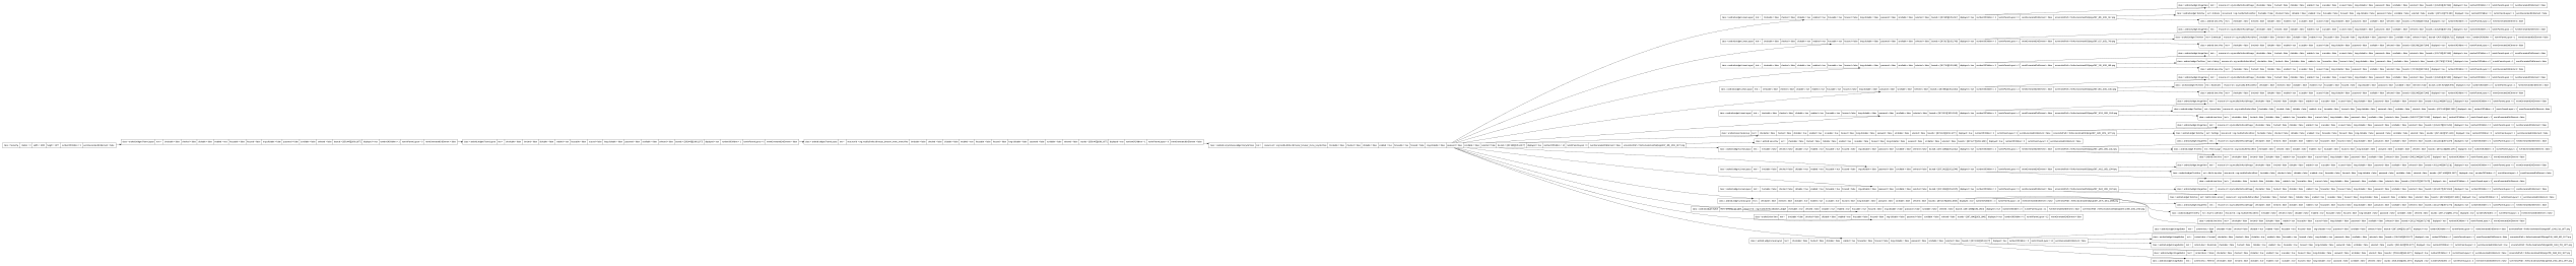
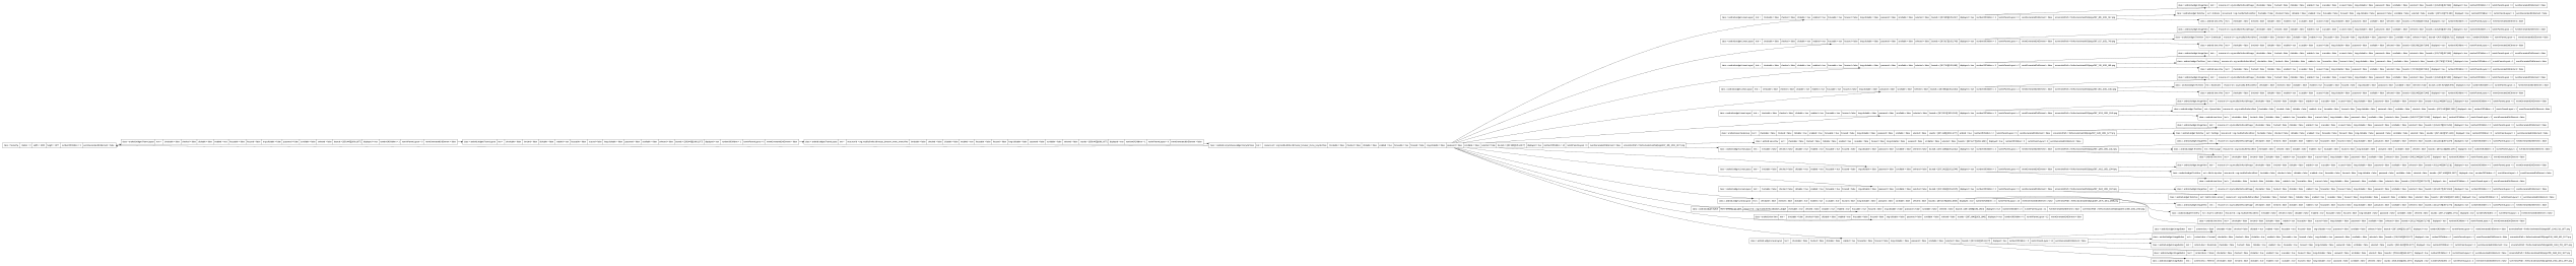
  digraph {
    rankdir=LR
    node [fontname=Arial shape=record]
    n1 [label="{class = hierarchy\l|rotation = 0\l|width = 1080\l|height = 1977\l|numberOfChildren = 5\l|eventGeneratedOnElement = false \l}"]
    n2 [label="{class = android.widget.FrameLayout\l|text = \l|checkable = false\l|checked = false\l|clickable = false\l|enabled = true\l|focusable = false\l|focused = false\l|long-clickable = false\l|password = false\l|scrollable = false\l|selected = false\l|bounds = [358,445][1080,1977]\l|displayed = true\l|numberOfChildren = 1\l|numInParentLayout = 0\l|eventGeneratedOnElement = false \l}"]
    n3 [label="{class = android.widget.FrameLayout\l|text = \l|checkable = false\l|checked = false\l|clickable = false\l|enabled = true\l|focusable = false\l|focused = false\l|long-clickable = false\l|password = false\l|scrollable = false\l|selected = false\l|bounds = [358,445][1080,1977]\l|displayed = true\l|numberOfChildren = 1\l|numInParentLayout = 0\l|eventGeneratedOnElement = false \l}"]
    n4 [label="{class = android.widget.FrameLayout\l|text = \l|resource-id = org.mozilla.firefox:id/mozac_browser_menu_menuView\l|checkable = false\l|checked = false\l|clickable = false\l|enabled = true\l|focusable = false\l|focused = false\l|long-clickable = false\l|password = false\l|scrollable = false\l|selected = false\l|bounds = [358,445][1080,1977]\l|displayed = true\l|numberOfChildren = 1\l|numInParentLayout = 0\l|eventGeneratedOnElement = false \l}"]
    n5 [label="{class = androidx.recyclerview.widget.RecyclerView\l|text = \l|resource-id = org.mozilla.firefox:id/mozac_browser_menu_recyclerView\l|checkable = false\l|checked = false\l|clickable = false\l|enabled = true\l|focusable = true\l|focused = false\l|long-clickable = false\l|password = false\l|scrollable = false\l|selected = false\l|bounds = [387,485][1051,1977]\l|displayed = true\l|numberOfChildren = 14\l|numInParentLayout = 0\l|eventGeneratedOnElement = false \l|screenshotPath = firefox-bookmark/S3/pngs/387_485_1051_1977.png\l}"]
    n6 [label="{class = android.widget.LinearLayout\l|text = \l|checkable = false\l|checked = false\l|clickable = true\l|enabled = true\l|focusable = true\l|focused = false\l|long-clickable = false\l|password = false\l|scrollable = false\l|selected = false\l|bounds = [387,485][1051,617]\l|displayed = true\l|numberOfChildren = 3\l|numInParentLayout = 0\l|eventGeneratedOnElement = false \l|screenshotPath = firefox-bookmark/S3/pngs/387_485_1051_617.png\l}"]
    n7 [label="{class = android.widget.LinearLayout\l|text = \l|checkable = false\l|checked = false\l|clickable = true\l|enabled = true\l|focusable = true\l|focused = false\l|long-clickable = false\l|password = false\l|scrollable = false\l|selected = false\l|bounds = [387,617][1051,749]\l|displayed = true\l|numberOfChildren = 3\l|numInParentLayout = 1\l|eventGeneratedOnElement = false \l|screenshotPath = firefox-bookmark/S3/pngs/387_617_1051_749.png\l}"]
    n8 [label="{class = android.widget.LinearLayout\l|text = \l|checkable = false\l|checked = false\l|clickable = true\l|enabled = true\l|focusable = true\l|focused = false\l|long-clickable = false\l|password = false\l|scrollable = false\l|selected = false\l|bounds = [387,749][1051,881]\l|displayed = true\l|numberOfChildren = 3\l|numInParentLayout = 2\l|eventGeneratedOnElement = false \l|screenshotPath = firefox-bookmark/S3/pngs/387_749_1051_881.png\l}"]
    n9 [label="{class = android.widget.LinearLayout\l|text = \l|checkable = false\l|checked = false\l|clickable = true\l|enabled = true\l|focusable = true\l|focused = false\l|long-clickable = false\l|password = false\l|scrollable = false\l|selected = false\l|bounds = [387,881][1051,1013]\l|displayed = true\l|numberOfChildren = 3\l|numInParentLayout = 3\l|eventGeneratedOnElement = false \l|screenshotPath = firefox-bookmark/S3/pngs/387_881_1051_1013.png\l}"]
    n10 [label="{class = android.widget.LinearLayout\l|text = \l|checkable = false\l|checked = false\l|clickable = true\l|enabled = true\l|focusable = true\l|focused = false\l|long-clickable = false\l|password = false\l|scrollable = false\l|selected = false\l|bounds = [387,1013][1051,1145]\l|displayed = true\l|numberOfChildren = 3\l|numInParentLayout = 4\l|eventGeneratedOnElement = false \l|screenshotPath = firefox-bookmark/S3/pngs/387_1013_1051_1145.png\l}"]
-   n11 [label="{class = android.view.ViewGroup\l|text = \l|checkable = false\l|checked = false\l|clickable = true\l|enabled = true\l|focusable = true\l|focused = false\l|long-clickable = false\l|password = false\l|scrollable = false\l|selected = false\l|bounds = [387,1145][1051,1277]\l|displayed = true\l|numberOfChildren = 2\l|numInParentLayout = 5\l|eventGeneratedOnElement = false \l|screenshotPath = firefox-bookmark/S3/pngs/387_1145_1051_1277.png\l}"]
+   n11 [label="{class = android.view.ViewGroup\l|text = \l|checkable = false\l|checked = false\l|clickable = true\l|enabled = true\l|focusable = true\l|focused = false\l|long-clickable = false\l|password = false\l|scrollable = false\l|selected = false\l|bounds = [387,1145][1051,1277]\l|android = true\l|numberOfChildren = 2\l|numInParentLayout = 5\l|eventGeneratedOnElement = false \l|screenshotPath = firefox-bookmark/S3/pngs/387_1145_1051_1277.png\l}"]
    n12 [label="{class = android.view.View\l|text = \l|checkable = false\l|checked = false\l|clickable = false\l|enabled = true\l|focusable = false\l|focused = false\l|long-clickable = false\l|password = false\l|scrollable = false\l|selected = false\l|bounds = [387,1277][1051,1280]\l|displayed = true\l|numberOfChildren = 0\l|numInParentLayout = 6\l|eventGeneratedOnElement = false \l}"]
    n13 [label="{class = android.widget.LinearLayout\l|text = \l|checkable = false\l|checked = false\l|clickable = true\l|enabled = true\l|focusable = true\l|focused = false\l|long-clickable = false\l|password = false\l|scrollable = false\l|selected = false\l|bounds = [387,1280][1051,1412]\l|displayed = true\l|numberOfChildren = 3\l|numInParentLayout = 7\l|eventGeneratedOnElement = false \l|screenshotPath = firefox-bookmark/S3/pngs/387_1280_1051_1412.png\l}"]
    n14 [label="{class = android.widget.LinearLayout\l|text = \l|checkable = false\l|checked = false\l|clickable = true\l|enabled = true\l|focusable = true\l|focused = false\l|long-clickable = false\l|password = false\l|scrollable = false\l|selected = false\l|bounds = [387,1412][1051,1544]\l|displayed = true\l|numberOfChildren = 3\l|numInParentLayout = 8\l|eventGeneratedOnElement = false \l|screenshotPath = firefox-bookmark/S3/pngs/387_1412_1051_1544.png\l}"]
    n15 [label="{class = android.widget.LinearLayout\l|text = \l|checkable = false\l|checked = false\l|clickable = true\l|enabled = true\l|focusable = true\l|focused = false\l|long-clickable = false\l|password = false\l|scrollable = false\l|selected = false\l|bounds = [387,1544][1051,1676]\l|displayed = true\l|numberOfChildren = 2\l|numInParentLayout = 9\l|eventGeneratedOnElement = false \l|screenshotPath = firefox-bookmark/S3/pngs/387_1544_1051_1676.png\l}"]
    n16 [label="{class = android.widget.LinearLayout\l|text = \l|checkable = false\l|checked = false\l|clickable = true\l|enabled = true\l|focusable = true\l|focused = false\l|long-clickable = false\l|password = false\l|scrollable = false\l|selected = false\l|bounds = [387,1676][1051,1808]\l|displayed = true\l|numberOfChildren = 3\l|numInParentLayout = 10\l|eventGeneratedOnElement = false \l|screenshotPath = firefox-bookmark/S3/pngs/387_1676_1051_1808.png\l}"]
    n17 [label="{class = android.widget.Switch\l|text = Desktop site OFF\l|resource-id = org.mozilla.firefox:id/switch_widget\l|checkable = true\l|checked = false\l|clickable = true\l|enabled = true\l|focusable = true\l|focused = false\l|long-clickable = false\l|password = false\l|scrollable = false\l|selected = false\l|bounds = [387,1808][1051,1940]\l|displayed = true\l|numberOfChildren = 0\l|numInParentLayout = 11\l|eventGeneratedOnElement = false \l|screenshotPath = firefox-bookmark/S3/pngs/387_1808_1051_1940.png\l}"]
    n18 [label="{class = android.view.View\l|text = \l|checkable = false\l|checked = false\l|clickable = false\l|enabled = true\l|focusable = false\l|focused = false\l|long-clickable = false\l|password = false\l|scrollable = false\l|selected = false\l|bounds = [387,1940][1051,1943]\l|displayed = true\l|numberOfChildren = 0\l|numInParentLayout = 12\l|eventGeneratedOnElement = false \l}"]
    n19 [label="{class = android.widget.LinearLayout\l|text = \l|checkable = false\l|checked = false\l|clickable = false\l|enabled = true\l|focusable = false\l|focused = false\l|long-clickable = false\l|password = false\l|scrollable = false\l|selected = false\l|bounds = [387,1943][1051,1977]\l|displayed = true\l|numberOfChildren = 5\l|numInParentLayout = 13\l|eventGeneratedOnElement = false \l}"]
    n20 [label="{class = android.widget.ImageView\l|text = \l|resource-id = org.mozilla.firefox:id/image\l|checkable = false\l|checked = false\l|clickable = false\l|enabled = true\l|focusable = false\l|focused = false\l|long-clickable = false\l|password = false\l|scrollable = false\l|selected = false\l|bounds = [431,518][497,584]\l|displayed = true\l|numberOfChildren = 0\l|numInParentLayout = 0\l|eventGeneratedOnElement = false \l}"]
    n21 [label="{class = android.widget.TextView\l|text = Add-ons\l|resource-id = org.mozilla.firefox:id/text\l|checkable = false\l|checked = false\l|clickable = false\l|enabled = true\l|focusable = false\l|focused = false\l|long-clickable = false\l|password = false\l|scrollable = false\l|selected = false\l|bounds = [497,521][770,580]\l|displayed = true\l|numberOfChildren = 0\l|numInParentLayout = 1\l|eventGeneratedOnElement = false \l}"]
    n22 [label="{class = android.view.View\l|text = \l|checkable = false\l|checked = false\l|clickable = false\l|enabled = true\l|focusable = false\l|focused = false\l|long-clickable = false\l|password = false\l|scrollable = false\l|selected = false\l|bounds = [770,549][1007,552]\l|displayed = true\l|numberOfChildren = 0\l|numInParentLayout = 2\l|eventGeneratedOnElement = false \l}"]
    n23 [label="{class = android.widget.ImageView\l|text = \l|resource-id = org.mozilla.firefox:id/image\l|checkable = false\l|checked = false\l|clickable = false\l|enabled = true\l|focusable = false\l|focused = false\l|long-clickable = false\l|password = false\l|scrollable = false\l|selected = false\l|bounds = [431,650][497,716]\l|displayed = true\l|numberOfChildren = 0\l|numInParentLayout = 0\l|eventGeneratedOnElement = false \l}"]
    n24 [label="{class = android.widget.TextView\l|text = Downloads\l|resource-id = org.mozilla.firefox:id/text\l|checkable = false\l|checked = false\l|clickable = false\l|enabled = true\l|focusable = false\l|focused = false\l|long-clickable = false\l|password = false\l|scrollable = false\l|selected = false\l|bounds = [497,653][826,712]\l|displayed = true\l|numberOfChildren = 0\l|numInParentLayout = 1\l|eventGeneratedOnElement = false \l}"]
    n25 [label="{class = android.view.View\l|text = \l|checkable = false\l|checked = false\l|clickable = false\l|enabled = true\l|focusable = false\l|focused = false\l|long-clickable = false\l|password = false\l|scrollable = false\l|selected = false\l|bounds = [826,681][1007,684]\l|displayed = true\l|numberOfChildren = 0\l|numInParentLayout = 2\l|eventGeneratedOnElement = false \l}"]
    n26 [label="{class = android.widget.ImageView\l|text = \l|resource-id = org.mozilla.firefox:id/image\l|checkable = false\l|checked = false\l|clickable = false\l|enabled = true\l|focusable = false\l|focused = false\l|long-clickable = false\l|password = false\l|scrollable = false\l|selected = false\l|bounds = [431,782][497,848]\l|displayed = true\l|numberOfChildren = 0\l|numInParentLayout = 0\l|eventGeneratedOnElement = false \l}"]
    n27 [label="{class = android.widget.TextView\l|text = History\l|resource-id = org.mozilla.firefox:id/text\l|checkable = false\l|checked = false\l|clickable = false\l|enabled = true\l|focusable = false\l|focused = false\l|long-clickable = false\l|password = false\l|scrollable = false\l|selected = false\l|bounds = [497,785][747,844]\l|displayed = true\l|numberOfChildren = 0\l|numInParentLayout = 1\l|eventGeneratedOnElement = false \l}"]
    n28 [label="{class = android.view.View\l|text = \l|checkable = false\l|checked = false\l|clickable = false\l|enabled = true\l|focusable = false\l|focused = false\l|long-clickable = false\l|password = false\l|scrollable = false\l|selected = false\l|bounds = [747,813][1007,816]\l|displayed = true\l|numberOfChildren = 0\l|numInParentLayout = 2\l|eventGeneratedOnElement = false \l}"]
    n29 [label="{class = android.widget.ImageView\l|text = \l|resource-id = org.mozilla.firefox:id/image\l|checkable = false\l|checked = false\l|clickable = false\l|enabled = true\l|focusable = false\l|focused = false\l|long-clickable = false\l|password = false\l|scrollable = false\l|selected = false\l|bounds = [431,914][497,980]\l|displayed = true\l|numberOfChildren = 0\l|numInParentLayout = 0\l|eventGeneratedOnElement = false \l}"]
    n30 [label="{class = android.widget.TextView\l|text = Bookmarks\l|resource-id = org.mozilla.firefox:id/text\l|checkable = false\l|checked = false\l|clickable = false\l|enabled = true\l|focusable = false\l|focused = false\l|long-clickable = false\l|password = false\l|scrollable = false\l|selected = false\l|bounds = [497,917][829,976]\l|displayed = true\l|numberOfChildren = 0\l|numInParentLayout = 1\l|eventGeneratedOnElement = false \l}"]
    n31 [label="{class = android.view.View\l|text = \l|checkable = false\l|checked = false\l|clickable = false\l|enabled = true\l|focusable = false\l|focused = false\l|long-clickable = false\l|password = false\l|scrollable = false\l|selected = false\l|bounds = [829,945][1007,948]\l|displayed = true\l|numberOfChildren = 0\l|numInParentLayout = 2\l|eventGeneratedOnElement = false \l}"]
    n32 [label="{class = android.widget.ImageView\l|text = \l|resource-id = org.mozilla.firefox:id/image\l|checkable = false\l|checked = false\l|clickable = false\l|enabled = true\l|focusable = false\l|focused = false\l|long-clickable = false\l|password = false\l|scrollable = false\l|selected = false\l|bounds = [431,1046][497,1112]\l|displayed = true\l|numberOfChildren = 0\l|numInParentLayout = 0\l|eventGeneratedOnElement = false \l}"]
    n33 [label="{class = android.widget.TextView\l|text = Synced tabs\l|resource-id = org.mozilla.firefox:id/text\l|checkable = false\l|checked = false\l|clickable = false\l|enabled = true\l|focusable = false\l|focused = false\l|long-clickable = false\l|password = false\l|scrollable = false\l|selected = false\l|bounds = [497,1049][846,1108]\l|displayed = true\l|numberOfChildren = 0\l|numInParentLayout = 1\l|eventGeneratedOnElement = false \l}"]
    n34 [label="{class = android.view.View\l|text = \l|checkable = false\l|checked = false\l|clickable = false\l|enabled = true\l|focusable = false\l|focused = false\l|long-clickable = false\l|password = false\l|scrollable = false\l|selected = false\l|bounds = [846,1077][1007,1080]\l|displayed = true\l|numberOfChildren = 0\l|numInParentLayout = 2\l|eventGeneratedOnElement = false \l}"]
    n35 [label="{class = android.widget.ImageView\l|text = \l|resource-id = org.mozilla.firefox:id/image\l|checkable = false\l|checked = false\l|clickable = false\l|enabled = true\l|focusable = false\l|focused = false\l|long-clickable = false\l|password = false\l|scrollable = false\l|selected = false\l|bounds = [431,1178][497,1244]\l|displayed = true\l|numberOfChildren = 0\l|numInParentLayout = 0\l|eventGeneratedOnElement = false \l}"]
    n36 [label="{class = android.widget.TextView\l|text = Settings\l|resource-id = org.mozilla.firefox:id/text\l|checkable = false\l|checked = false\l|clickable = false\l|enabled = true\l|focusable = false\l|focused = false\l|long-clickable = false\l|password = false\l|scrollable = false\l|selected = false\l|bounds = [497,1182][767,1241]\l|displayed = true\l|numberOfChildren = 0\l|numInParentLayout = 1\l|eventGeneratedOnElement = false \l}"]
    n37 [label="{class = android.widget.ImageView\l|text = \l|resource-id = org.mozilla.firefox:id/image\l|checkable = false\l|checked = false\l|clickable = false\l|enabled = true\l|focusable = false\l|focused = false\l|long-clickable = false\l|password = false\l|scrollable = false\l|selected = false\l|bounds = [431,1313][497,1379]\l|displayed = true\l|numberOfChildren = 0\l|numInParentLayout = 0\l|eventGeneratedOnElement = false \l}"]
    n38 [label="{class = android.widget.TextView\l|text = Find in page\l|resource-id = org.mozilla.firefox:id/text\l|checkable = false\l|checked = false\l|clickable = false\l|enabled = true\l|focusable = false\l|focused = false\l|long-clickable = false\l|password = false\l|scrollable = false\l|selected = false\l|bounds = [497,1316][845,1375]\l|displayed = true\l|numberOfChildren = 0\l|numInParentLayout = 1\l|eventGeneratedOnElement = false \l}"]
    n39 [label="{class = android.view.View\l|text = \l|checkable = false\l|checked = false\l|clickable = false\l|enabled = true\l|focusable = false\l|focused = false\l|long-clickable = false\l|password = false\l|scrollable = false\l|selected = false\l|bounds = [845,1344][1007,1347]\l|displayed = true\l|numberOfChildren = 0\l|numInParentLayout = 2\l|eventGeneratedOnElement = false \l}"]
    n40 [label="{class = android.widget.ImageView\l|text = \l|resource-id = org.mozilla.firefox:id/image\l|checkable = false\l|checked = false\l|clickable = false\l|enabled = true\l|focusable = false\l|focused = false\l|long-clickable = false\l|password = false\l|scrollable = false\l|selected = false\l|bounds = [431,1445][497,1511]\l|displayed = true\l|numberOfChildren = 0\l|numInParentLayout = 0\l|eventGeneratedOnElement = false \l}"]
    n41 [label="{class = android.widget.TextView\l|text = Add to top sites\l|resource-id = org.mozilla.firefox:id/text\l|checkable = false\l|checked = false\l|clickable = false\l|enabled = true\l|focusable = false\l|focused = false\l|long-clickable = false\l|password = false\l|scrollable = false\l|selected = false\l|bounds = [497,1448][916,1507]\l|displayed = true\l|numberOfChildren = 0\l|numInParentLayout = 1\l|eventGeneratedOnElement = false \l}"]
    n42 [label="{class = android.view.View\l|text = \l|checkable = false\l|checked = false\l|clickable = false\l|enabled = true\l|focusable = false\l|focused = false\l|long-clickable = false\l|password = false\l|scrollable = false\l|selected = false\l|bounds = [916,1476][1007,1479]\l|displayed = true\l|numberOfChildren = 0\l|numInParentLayout = 2\l|eventGeneratedOnElement = false \l}"]
    n43 [label="{class = android.widget.ImageView\l|text = \l|resource-id = org.mozilla.firefox:id/image\l|checkable = false\l|checked = false\l|clickable = false\l|enabled = true\l|focusable = false\l|focused = false\l|long-clickable = false\l|password = false\l|scrollable = false\l|selected = false\l|bounds = [431,1577][497,1643]\l|displayed = true\l|numberOfChildren = 0\l|numInParentLayout = 0\l|eventGeneratedOnElement = false \l}"]
    n44 [label="{class = android.widget.TextView\l|text = Add to Home screen\l|resource-id = org.mozilla.firefox:id/text\l|checkable = false\l|checked = false\l|clickable = false\l|enabled = true\l|focusable = false\l|focused = false\l|long-clickable = false\l|password = false\l|scrollable = false\l|selected = false\l|bounds = [497,1580][1007,1639]\l|displayed = true\l|numberOfChildren = 0\l|numInParentLayout = 1\l|eventGeneratedOnElement = false \l}"]
    n45 [label="{class = android.widget.ImageView\l|text = \l|resource-id = org.mozilla.firefox:id/image\l|checkable = false\l|checked = false\l|clickable = false\l|enabled = true\l|focusable = false\l|focused = false\l|long-clickable = false\l|password = false\l|scrollable = false\l|selected = false\l|bounds = [431,1709][497,1775]\l|displayed = true\l|numberOfChildren = 0\l|numInParentLayout = 0\l|eventGeneratedOnElement = false \l}"]
    n46 [label="{class = android.widget.TextView\l|text = Save to collection\l|resource-id = org.mozilla.firefox:id/text\l|checkable = false\l|checked = false\l|clickable = false\l|enabled = true\l|focusable = false\l|focused = false\l|long-clickable = false\l|password = false\l|scrollable = false\l|selected = false\l|bounds = [497,1712][951,1771]\l|displayed = true\l|numberOfChildren = 0\l|numInParentLayout = 1\l|eventGeneratedOnElement = false \l}"]
    n47 [label="{class = android.view.View\l|text = \l|checkable = false\l|checked = false\l|clickable = false\l|enabled = true\l|focusable = false\l|focused = false\l|long-clickable = false\l|password = false\l|scrollable = false\l|selected = false\l|bounds = [951,1740][1007,1743]\l|displayed = true\l|numberOfChildren = 0\l|numInParentLayout = 2\l|eventGeneratedOnElement = false \l}"]
    n48 [label="{class = android.widget.ImageButton\l|text = \l|content-desc = Back\l|checkable = false\l|checked = false\l|clickable = true\l|enabled = false\l|focusable = true\l|focused = false\l|long-clickable = true\l|password = false\l|scrollable = false\l|selected = false\l|bounds = [387,1943][519,1977]\l|displayed = true\l|numberOfChildren = 0\l|numInParentLayout = 0\l|eventGeneratedOnElement = false \l|screenshotPath = firefox-bookmark/S3/pngs/387_1943_519_1977.png\l}"]
    n49 [label="{class = android.widget.ImageButton\l|text = \l|content-desc = Forward\l|checkable = false\l|checked = false\l|clickable = true\l|enabled = false\l|focusable = true\l|focused = false\l|long-clickable = true\l|password = false\l|scrollable = false\l|selected = false\l|bounds = [519,1943][652,1977]\l|displayed = true\l|numberOfChildren = 0\l|numInParentLayout = 1\l|eventGeneratedOnElement = false \l|screenshotPath = firefox-bookmark/S3/pngs/519_1943_652_1977.png\l}"]
    n50 [label="{class = android.widget.ImageButton\l|text = \l|content-desc = Bookmark\l|checkable = false\l|checked = false\l|clickable = true\l|enabled = true\l|focusable = true\l|focused = false\l|long-clickable = false\l|password = false\l|scrollable = false\l|selected = false\l|bounds = [652,1943][785,1977]\l|displayed = true\l|numberOfChildren = 0\l|numInParentLayout = 2\l|eventGeneratedOnElement = true \l|screenshotPath = firefox-bookmark/S3/pngs/652_1943_785_1977.png\l}"]
    n51 [label="{class = android.widget.ImageButton\l|text = \l|content-desc = Share\l|checkable = false\l|checked = false\l|clickable = true\l|enabled = true\l|focusable = true\l|focused = false\l|long-clickable = false\l|password = false\l|scrollable = false\l|selected = false\l|bounds = [785,1943][918,1977]\l|displayed = true\l|numberOfChildren = 0\l|numInParentLayout = 3\l|eventGeneratedOnElement = false \l|screenshotPath = firefox-bookmark/S3/pngs/785_1943_918_1977.png\l}"]
    n52 [label="{class = android.widget.ImageButton\l|text = \l|content-desc = Refresh\l|checkable = false\l|checked = false\l|clickable = true\l|enabled = true\l|focusable = true\l|focused = false\l|long-clickable = true\l|password = false\l|scrollable = false\l|selected = false\l|bounds = [918,1943][1051,1977]\l|displayed = true\l|numberOfChildren = 0\l|numInParentLayout = 4\l|eventGeneratedOnElement = false \l|screenshotPath = firefox-bookmark/S3/pngs/918_1943_1051_1977.png\l}"]
    n1 -> n2
    n2 -> n3
    n3 -> n4
    n4 -> n5
    n5 -> n6
    n5 -> n7
    n5 -> n8
    n5 -> n9
    n5 -> n10
-   n5 -> n11
+   n5 -> n1
    n5 -> n12
    n5 -> n13
    n5 -> n14
    n5 -> n15
    n5 -> n16
    n5 -> n17
    n5 -> n18
    n5 -> n19
    n6 -> n20
    n6 -> n21
    n6 -> n22
    n7 -> n23
    n7 -> n24
    n7 -> n25
    n8 -> n26
    n8 -> n27
    n8 -> n28
    n9 -> n29
    n9 -> n30
    n9 -> n31
    n10 -> n32
    n10 -> n33
    n10 -> n34
    n11 -> n35
    n11 -> n36
    n13 -> n37
    n13 -> n38
    n13 -> n39
    n14 -> n40
    n14 -> n41
    n14 -> n42
    n15 -> n43
    n15 -> n44
    n16 -> n45
    n16 -> n46
    n16 -> n47
    n19 -> n48
    n19 -> n49
    n19 -> n50
    n19 -> n51
    n19 -> n52
  }
